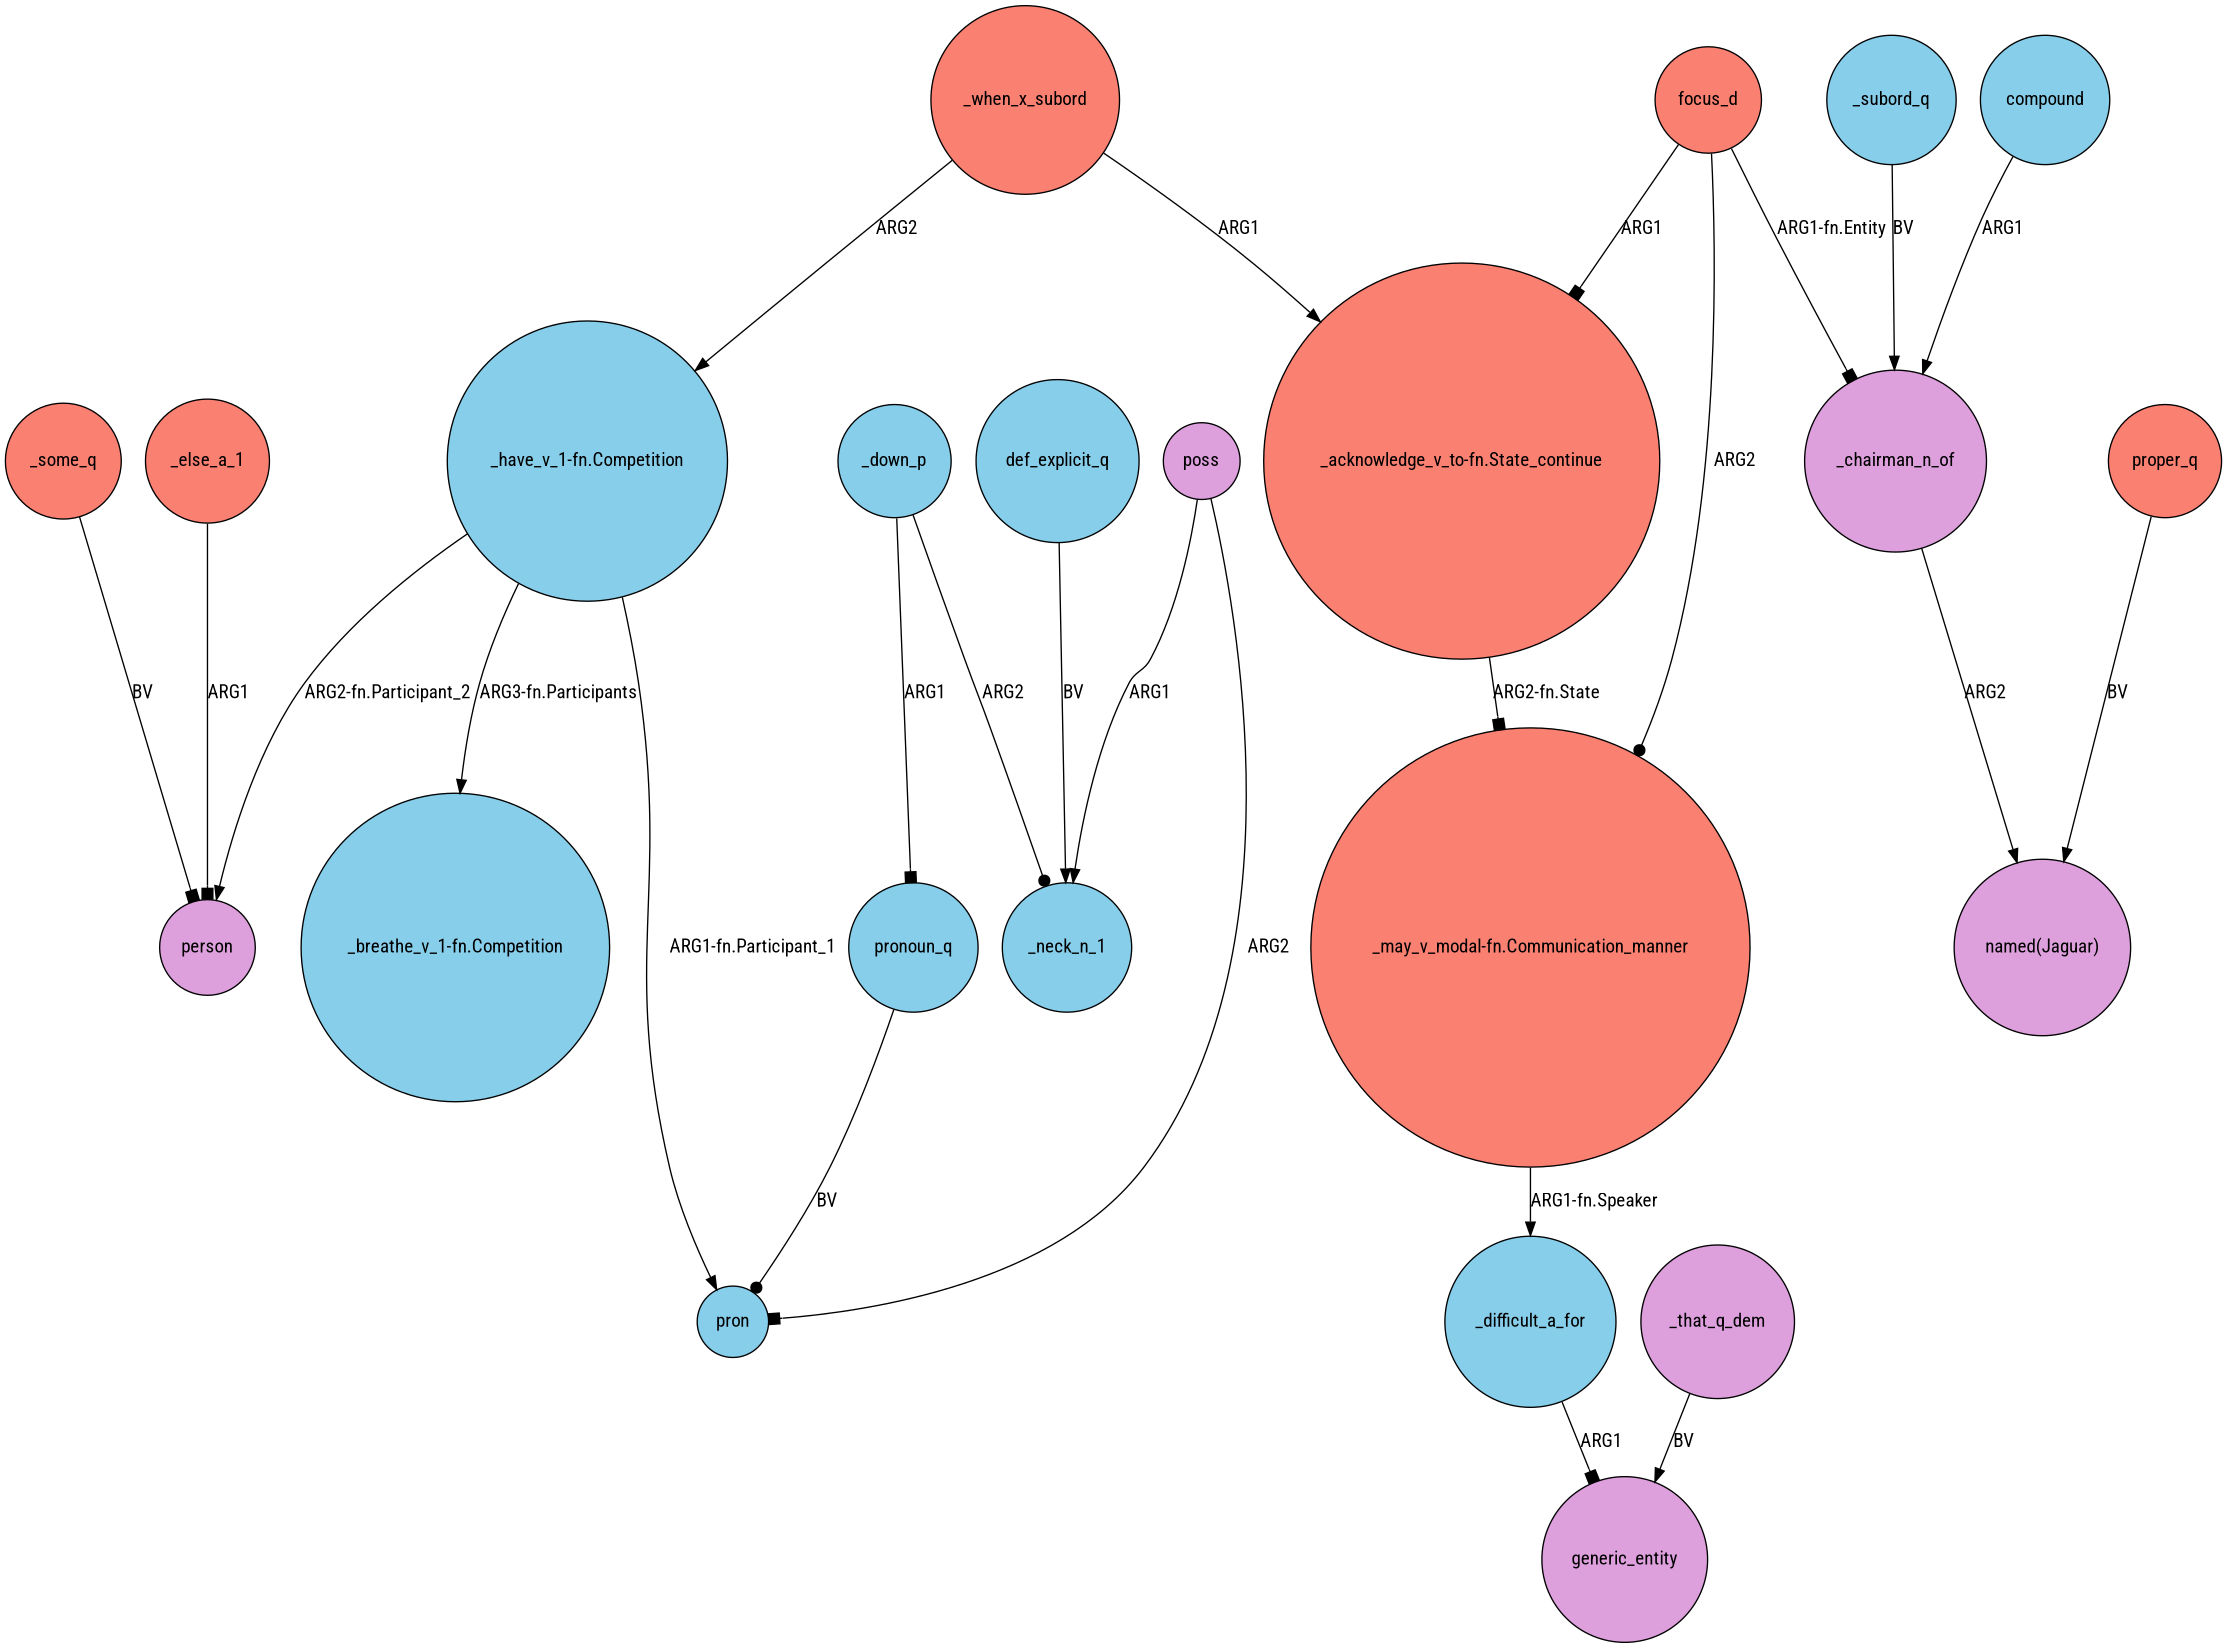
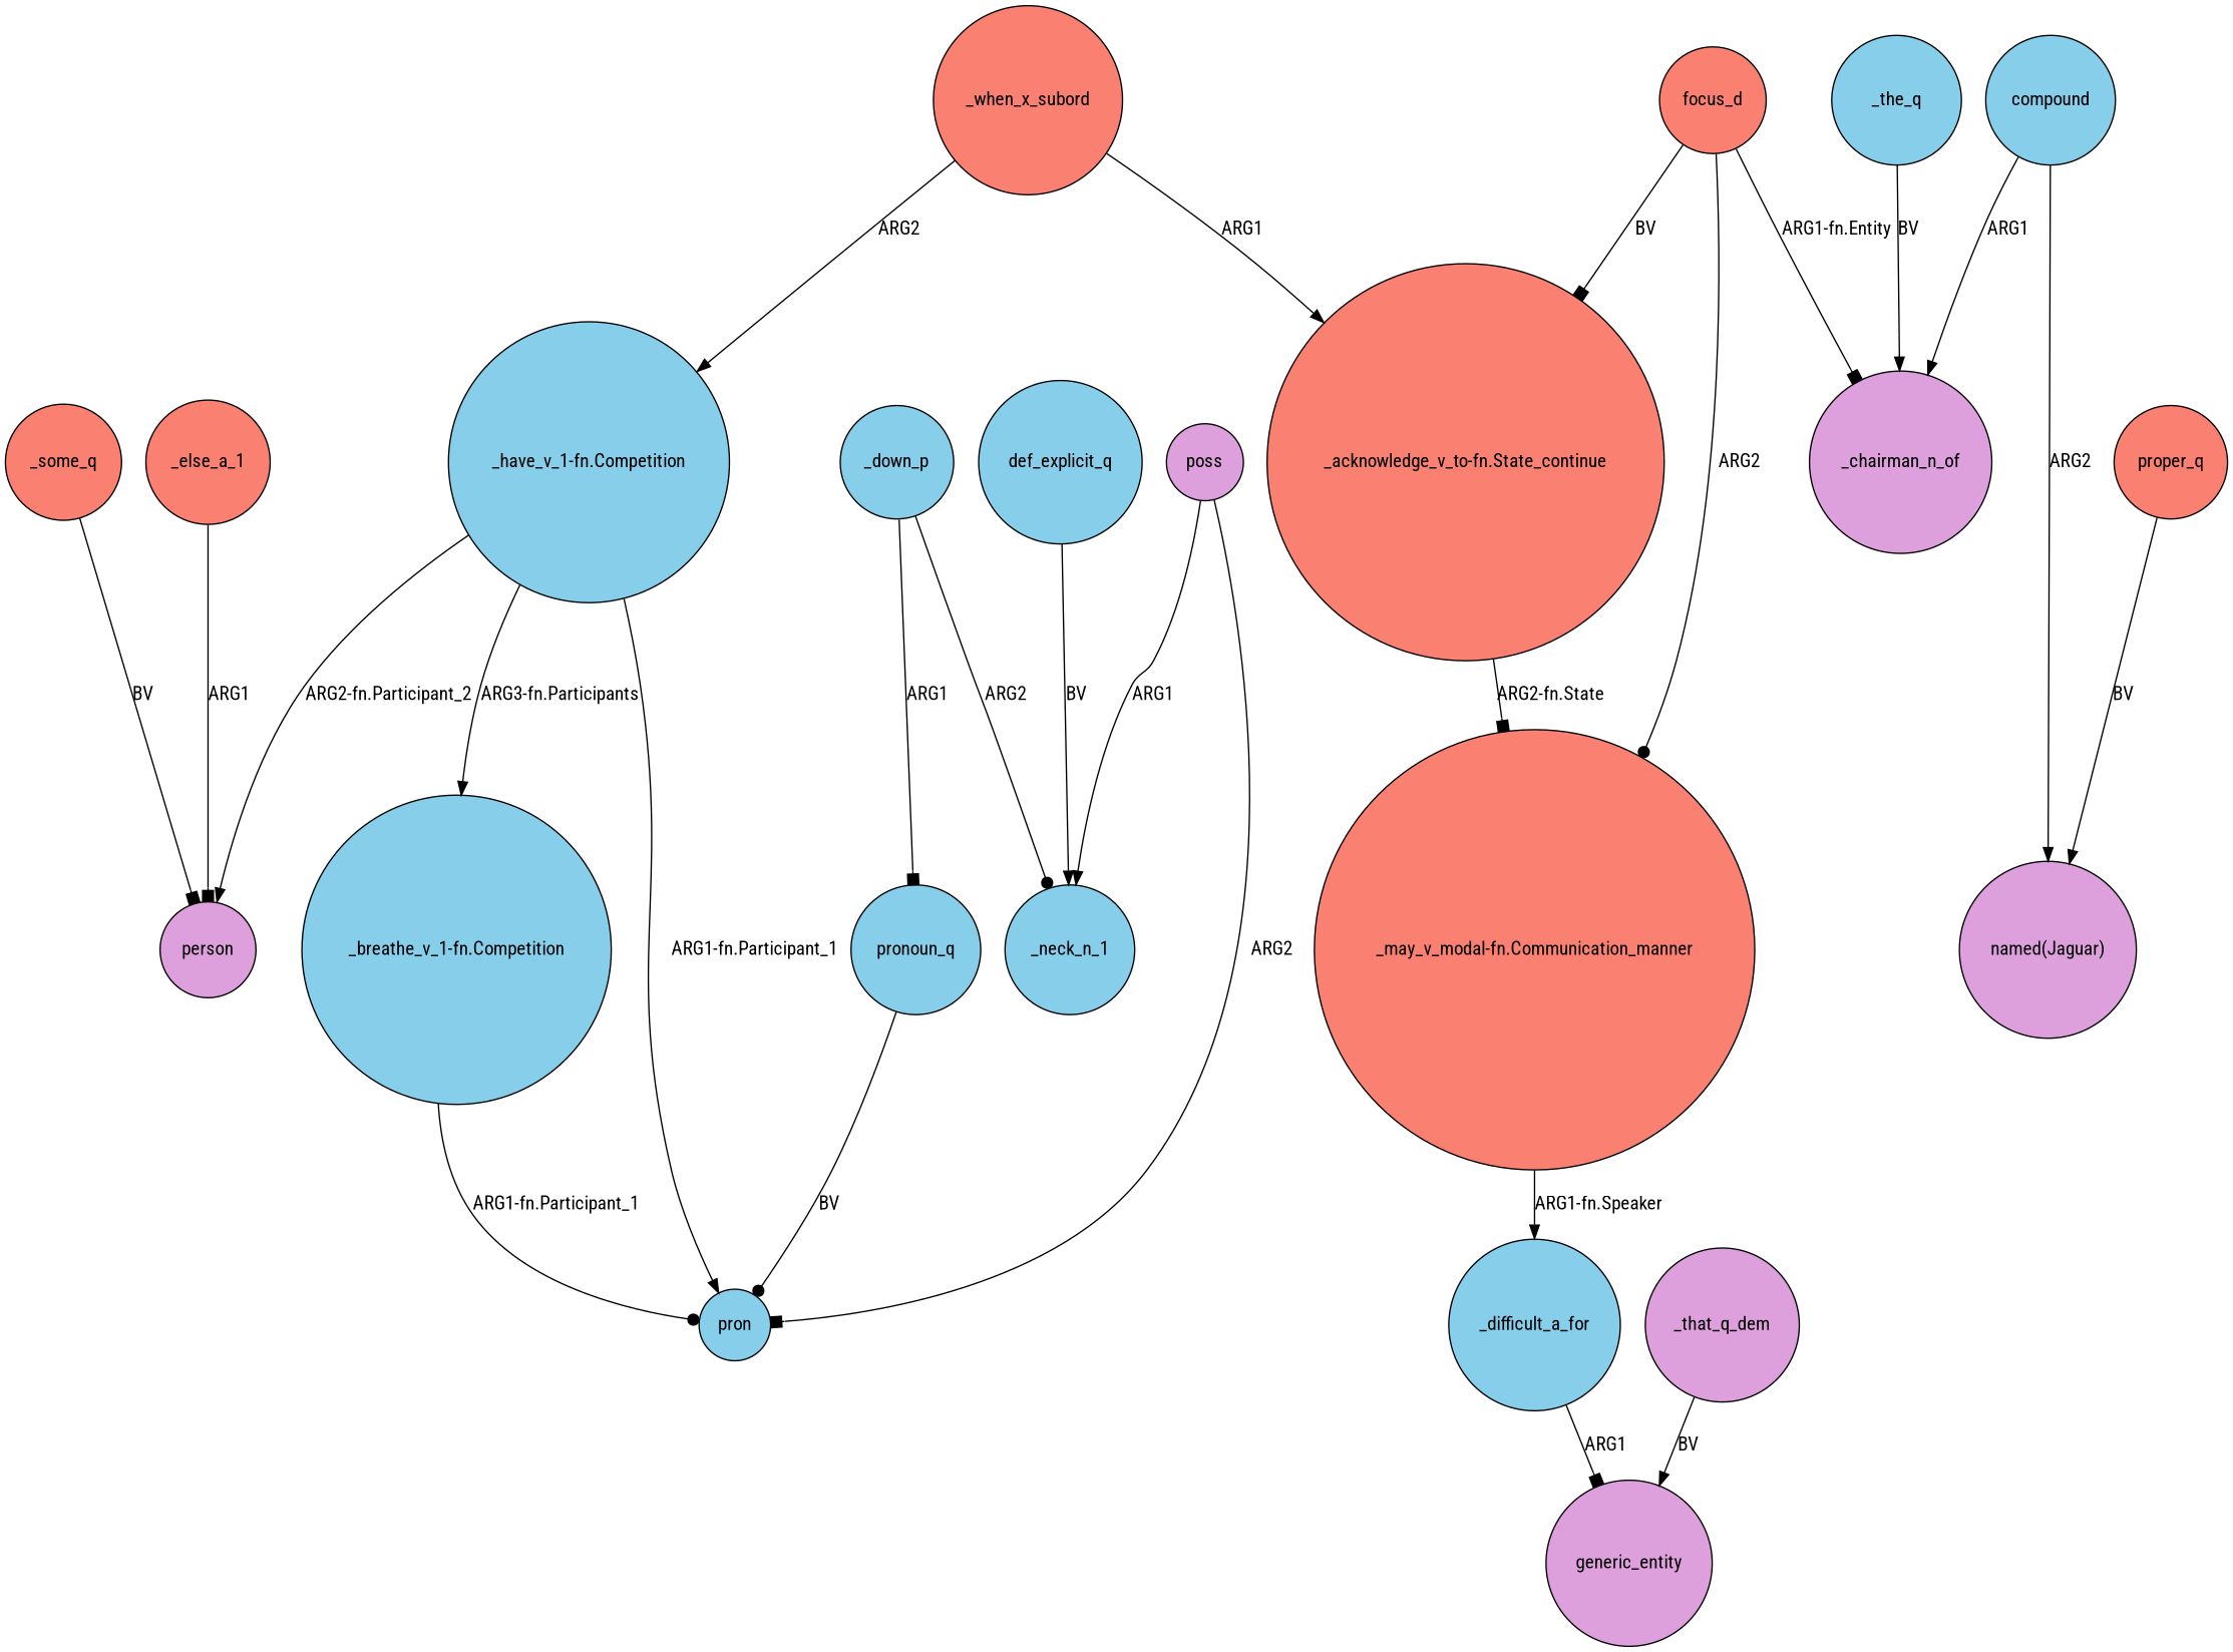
  digraph {
    fontname="Roboto Condensed"
    node [fillcolor=skyblue fontname="Roboto Condensed" shape=circle style=filled]
    edge [arrowhead=normal fontname="Roboto Condensed"]
    _some_q [fillcolor=salmon]
    person [fillcolor=plum]
    generic_entity [fillcolor=plum]
    _difficult_a_for
    "_have_v_1-fn.Competition"
    pron
    "_breathe_v_1-fn.Competition"
    focus_d [fillcolor=salmon]
    "_may_v_modal-fn.Communication_manner" [fillcolor=salmon]
    "_acknowledge_v_to-fn.State_continue" [fillcolor=salmon]
    _chairman_n_of [fillcolor=plum]
    def_explicit_q
    _neck_n_1
    pronoun_q
    _else_a_1 [fillcolor=salmon]
    _down_p
    poss [fillcolor=plum]
    _when_x_subord [fillcolor=salmon]
    compound
    "named(Jaguar)" [fillcolor=plum]
    proper_q [fillcolor=salmon]
-   _the_q [label=_subord_q]
+   _the_q
    _that_q_dem [fillcolor=plum]
    _some_q -> person [arrowhead=box label=BV]
    _difficult_a_for -> generic_entity [arrowhead=box label=ARG1]
    "_have_v_1-fn.Competition" -> person [label="ARG2-fn.Participant_2"]
    "_have_v_1-fn.Competition" -> pron [label="ARG1-fn.Participant_1"]
    "_have_v_1-fn.Competition" -> "_breathe_v_1-fn.Competition" [label="ARG3-fn.Participants"]
+   "_breathe_v_1-fn.Competition" -> pron [arrowhead=dot label="ARG1-fn.Participant_1"]
    focus_d -> "_may_v_modal-fn.Communication_manner" [arrowhead=dot label=ARG2]
-   focus_d -> "_acknowledge_v_to-fn.State_continue" [arrowhead=box label=ARG1]
+   focus_d -> "_acknowledge_v_to-fn.State_continue" [arrowhead=box label=BV]
    focus_d -> _chairman_n_of [arrowhead=box label="ARG1-fn.Entity"]
    "_may_v_modal-fn.Communication_manner" -> _difficult_a_for [label="ARG1-fn.Speaker"]
    "_acknowledge_v_to-fn.State_continue" -> "_may_v_modal-fn.Communication_manner" [arrowhead=box label="ARG2-fn.State"]
    def_explicit_q -> _neck_n_1 [label=BV]
    pronoun_q -> pron [arrowhead=dot label=BV]
    _else_a_1 -> person [arrowhead=box label=ARG1]
    _down_p -> _neck_n_1 [arrowhead=dot label=ARG2]
    _down_p -> pronoun_q [arrowhead=box label=ARG1]
    poss -> pron [arrowhead=box label=ARG2]
    poss -> _neck_n_1 [label=ARG1]
    _when_x_subord -> "_have_v_1-fn.Competition" [label=ARG2]
    _when_x_subord -> "_acknowledge_v_to-fn.State_continue" [label=ARG1]
    compound -> _chairman_n_of [label=ARG1]
-   _chairman_n_of -> "named(Jaguar)" [label=ARG2]
+   compound -> "named(Jaguar)" [label=ARG2]
    proper_q -> "named(Jaguar)" [label=BV]
    _the_q -> _chairman_n_of [label=BV]
    _that_q_dem -> generic_entity [label=BV]
  }
